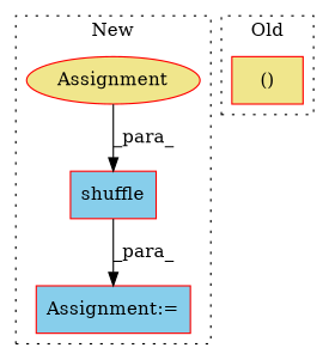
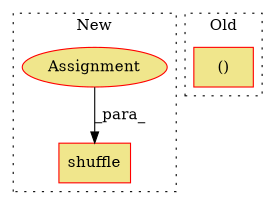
  digraph {
    node [color=red fillcolor=skyblue shape=box style=filled]
-   n1 [a=32 l="8,1" label=shuffle s="1738,1750"]
+   n1 [a=32 fillcolor=khaki l="8,1" label=shuffle s="1738,1750"]
    n2 [a=34 fillcolor=khaki l=4 label=Assignment s=1746 shape=ellipse]
-   n3 [a=7 l="53,2" label="Assignment:=" s="1766,1855"]
    n4 [a=106 fillcolor=khaki l=32 label="()" s=1902]
    subgraph cluster_1 {
      label=New
      style=dotted
      n1
      n2
-     n3
    }
    subgraph cluster_2 {
      label=Old
      style=dotted
      n4
    }
-   n1 -> n3 [label=_para_]
    n2 -> n1 [label=_para_]
  }
